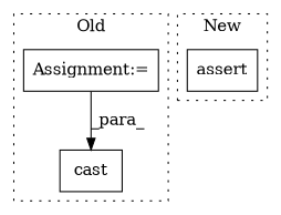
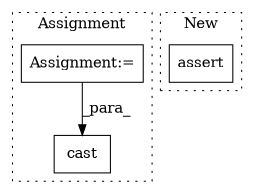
  digraph {
    node [shape=box]
    n1 [a=32 l="5,1" label=cast s="1545,1582"]
    n2 [a=7 l=1 label="Assignment:=" s=1022]
    n3 [a=6 l=7 label=assert s=1576]
    subgraph cluster_1 {
-     label=Old
+     label=Assignment
      style=dotted
      n1
      n2
    }
    subgraph cluster_2 {
      label=New
      style=dotted
      n3
    }
    n2 -> n1 [label=_para_]
  }
